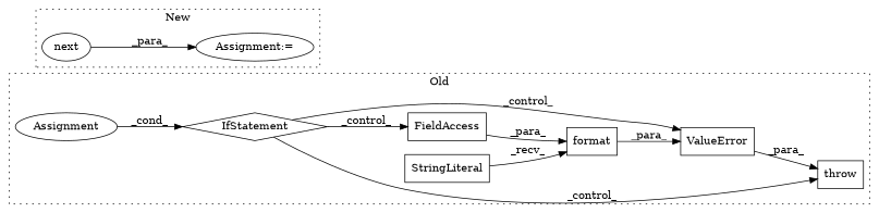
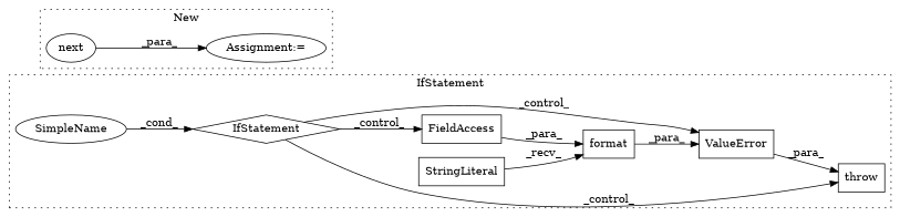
  digraph {
    rankdir=LR
    node [a=32 shape=box]
    n1 [l="7,1" label=format s="5235,5277"]
    n2 [a=45 l=31 label=StringLiteral s=5203]
    n3 [a=25 l="8,2" label=IfStatement s="5111,5176" shape=diamond]
-   n4 [a=42 label=Assignment shape=ellipse]
+   n4 [a=42 label=SimpleName shape=ellipse]
    n5 [a=53 l=6 label=throw s=5186]
    n6 [a=22 l=17 label=FieldAccess s=5260]
    n7 [l="11,1" label=ValueError s="5192,5278"]
    n8 [l="5,1" label=next s="5626,5657" shape=ellipse]
    n9 [a=7 l=2 label="Assignment:=" s=5624 shape=ellipse]
    subgraph cluster_1 {
-     label=Old
+     label=IfStatement
      style=dotted
      n1
      n2
      n3
      n4
      n5
      n6
      n7
    }
    subgraph cluster_2 {
      label=New
      style=dotted
      n8
      n9
    }
    n1 -> n7 [label=_para_]
    n2 -> n1 [label=_recv_]
    n3 -> n5 [label=_control_]
    n3 -> n6 [label=_control_]
    n3 -> n7 [label=_control_]
    n4 -> n3 [label=_cond_]
    n6 -> n1 [label=_para_]
    n7 -> n5 [label=_para_]
    n8 -> n9 [label=_para_]
  }
